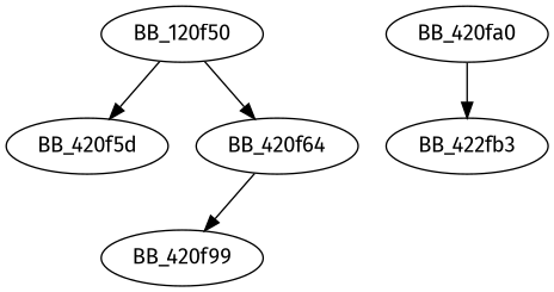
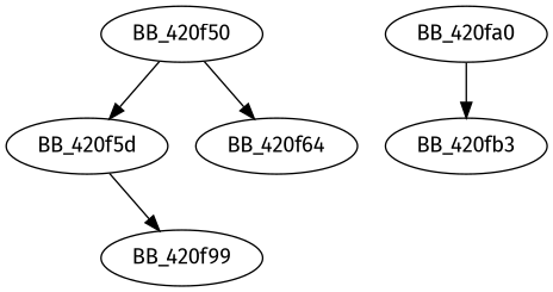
  digraph {
    fontname="Fira Sans"
    node [fontname="Fira Sans"]
    edge [fontname="Fira Sans"]
-   BB_420f50 [label=BB_120f50]
+   BB_420f50
    BB_420f5d
    BB_420f64
    BB_420f99
    BB_420fa0
-   BB_420fb3 [label=BB_422fb3]
+   BB_420fb3
    BB_420f50 -> BB_420f5d
    BB_420f50 -> BB_420f64
-   BB_420f64 -> BB_420f99
+   BB_420f5d -> BB_420f99
    BB_420fa0 -> BB_420fb3
  }
